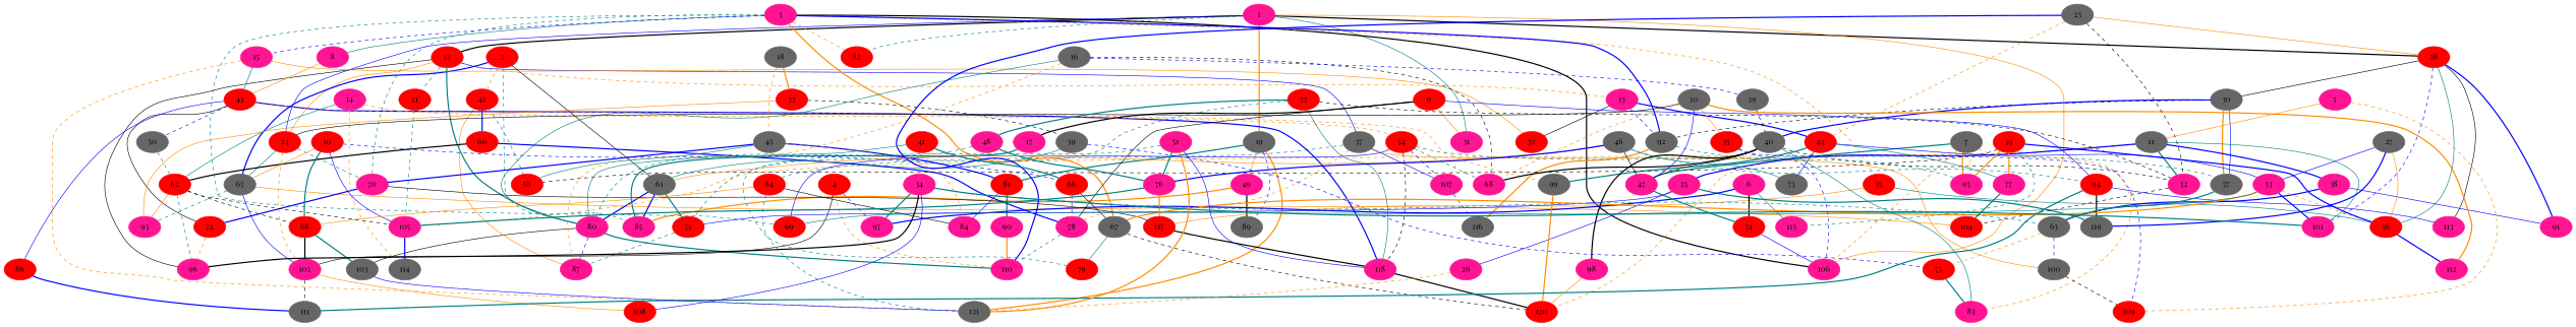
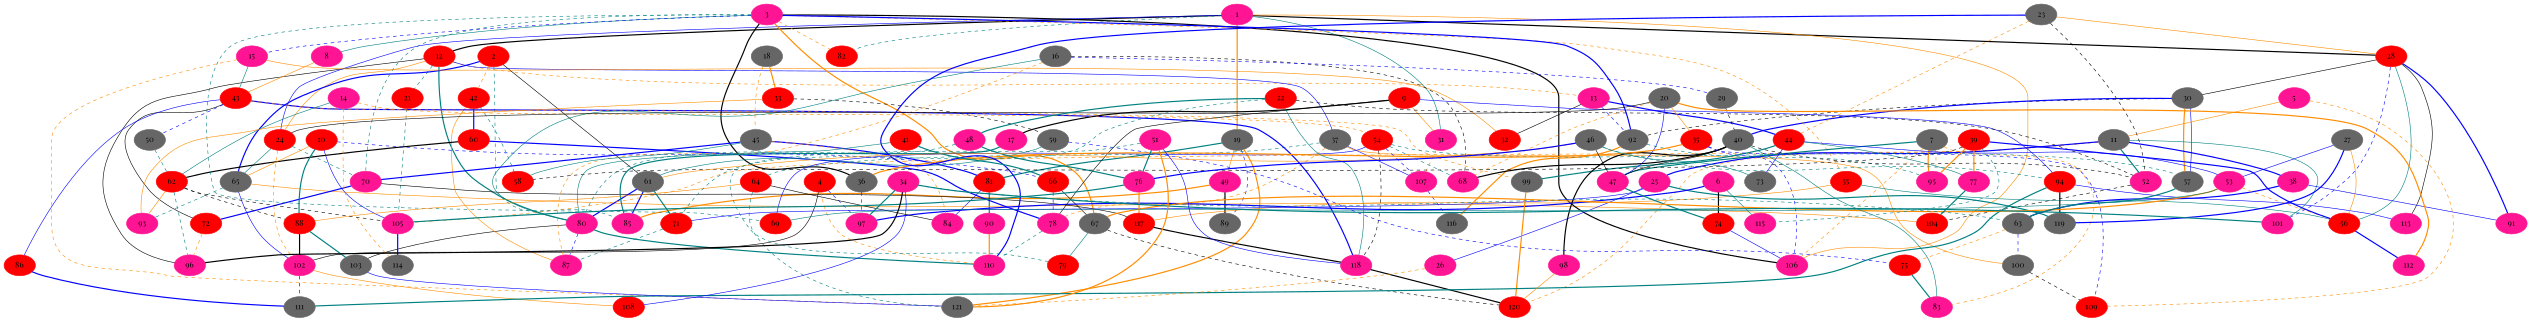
  graph {
    fontname="Playfair Display"
    node [color=deeppink fontname="Playfair Display" style=filled]
    edge [color=teal fontname="Playfair Display" style=dashed]
    12 [color=red]
    1
    19 [color=gray40]
    24 [color=red]
    28 [color=red]
    31
    82 [color=red]
    106
    13
    21 [color=red]
    37 [color=gray40]
    80
    96
    121 [color=gray40]
    49
    81 [color=red]
    89 [color=gray40]
    65 [color=gray40]
    70
    102
    101
    56 [color=red]
    30 [color=gray40]
    91
    113
    107
    2 [color=red]
    42 [color=red]
    61 [color=gray40]
    85
    87
    58 [color=red]
    60 [color=red]
    71 [color=red]
    93
    104 [color=red]
    3
    8
    15
+   36 [color=gray40]
    55 [color=red]
    67 [color=gray40]
    69 [color=red]
    92 [color=gray40]
    43 [color=red]
    32 [color=red]
    97
    117 [color=red]
    120 [color=red]
    79 [color=red]
    72 [color=red]
    95
    116 [color=gray40]
    4 [color=red]
    110
    108 [color=red]
    111 [color=gray40]
    11 [color=gray40]
    5
    109 [color=red]
    105
    25
    38
    52
    6
    74 [color=red]
    115
    7 [color=gray40]
    47
    83
    118
    50 [color=gray40]
    86 [color=red]
    99 [color=gray40]
    9 [color=red]
    17
    78
    94 [color=red]
    119 [color=gray40]
    10 [color=red]
    66 [color=red]
    88 [color=red]
    103 [color=gray40]
    114 [color=gray40]
    26
    63 [color=gray40]
    44 [color=red]
    64 [color=red]
    100 [color=gray40]
    53
    77
    73 [color=gray40]
    54 [color=red]
    14
    62 [color=red]
    68
    57 [color=gray40]
    16 [color=gray40]
    29 [color=gray40]
    40 [color=gray40]
    18 [color=gray40]
    33 [color=red]
    45 [color=gray40]
    59 [color=gray40]
    84
    90
    20 [color=gray40]
    35 [color=red]
    112
    22 [color=red]
    48
    76
    23 [color=gray40]
    27 [color=gray40]
    98
    75 [color=red]
    34
    39 [color=red]
    41 [color=red]
    46 [color=gray40]
    51
    12 -- 24 [color=darkorange style=solid]
    12 -- 13 [color=darkorange]
    12 -- 21
    12 -- 37 [color=blue style=solid]
    12 -- 80 [style=bold]
    12 -- 96 [color=black style=solid]
    1 -- 12 [color=black style=bold]
    1 -- 19 [color=darkorange style=bold]
    1 -- 24 [color=blue style=solid]
    1 -- 28 [color=black style=bold]
    1 -- 31 [style=solid]
    1 -- 82
    1 -- 106 [color=darkorange style=solid]
    19 -- 121 [color=darkorange style=bold]
    19 -- 49 [color=darkorange style=solid]
    19 -- 81 [style=bold]
    19 -- 89 [color=blue]
    24 -- 65 [style=solid]
    24 -- 70
    24 -- 102 [color=darkorange]
    28 -- 101 [color=blue]
    28 -- 56 [style=solid]
    28 -- 30 [color=black style=solid]
    28 -- 91 [color=blue style=bold]
    28 -- 113 [color=black style=solid]
    31 -- 107 [color=darkorange]
    13 -- 92 [color=blue]
    13 -- 32 [color=black style=solid]
    13 -- 44 [color=blue style=bold]
    21 -- 105
    37 -- 107 [color=blue style=solid]
    37 -- 78 [color=darkorange]
    37 -- 64
    37 -- 100 [color=darkorange style=solid]
    80 -- 87 [color=blue]
    80 -- 110 [style=bold]
    80 -- 103 [color=black style=solid]
    49 -- 89 [color=black style=bold]
    49 -- 85 [color=darkorange style=bold]
    81 -- 84 [color=blue style=solid]
    81 -- 90 [style=bold]
    65 -- 102 [color=blue style=solid]
    65 -- 93
    65 -- 104 [color=darkorange style=solid]
    70 -- 117 [color=black style=solid]
    70 -- 72 [color=blue style=bold]
    102 -- 108 [color=darkorange style=solid]
    102 -- 111 [color=black]
    56 -- 112 [color=blue style=bold]
    30 -- 92 [color=black]
    30 -- 57 [color=darkorange style=bold]
    30 -- 57 [color=blue style=solid]
    30 -- 40 [color=blue style=bold]
    107 -- 116 [color=blue]
    2 -- 65 [color=blue style=bold]
    2 -- 42 [color=darkorange]
    2 -- 61 [color=black style=solid]
    2 -- 85
    42 -- 87 [color=darkorange style=solid]
    42 -- 58
    42 -- 60 [color=blue style=bold]
    61 -- 80 [color=blue style=bold]
    61 -- 85 [color=blue style=bold]
    61 -- 71 [style=bold]
    60 -- 78 [color=blue style=bold]
    60 -- 62 [color=black style=bold]
    71 -- 87
    3 -- 82 [color=darkorange]
    3 -- 106 [color=black style=bold]
    3 -- 70
    3 -- 8 [style=solid]
    3 -- 15 [color=blue]
+   3 -- 36 [color=black style=bold]
    3 -- 55 [color=darkorange]
    3 -- 67 [color=darkorange style=bold]
    3 -- 69
    3 -- 92 [color=blue style=bold]
    8 -- 43 [color=darkorange style=solid]
    15 -- 121 [color=darkorange]
    15 -- 43 [style=solid]
    15 -- 32 [color=darkorange style=solid]
+   36 -- 97 [color=blue]
    55 -- 56 [style=solid]
    55 -- 117 [color=darkorange style=solid]
    67 -- 120 [color=black]
    67 -- 79 [style=solid]
    92 -- 95
    92 -- 116 [color=darkorange style=bold]
    43 -- 72 [color=black style=solid]
    43 -- 118 [color=blue style=bold]
    43 -- 50 [color=blue]
    43 -- 86 [color=blue style=solid]
    43 -- 99 [color=darkorange]
    117 -- 118 [color=black style=bold]
    72 -- 96 [color=darkorange]
    4 -- 102 [color=black style=solid]
    4 -- 97 [color=blue]
    4 -- 110 [color=darkorange]
    11 -- 101 [style=solid]
    11 -- 120 [color=darkorange]
    11 -- 105 [color=darkorange]
    11 -- 25 [color=blue style=bold]
    11 -- 38 [color=blue style=bold]
    11 -- 52 [style=bold]
    5 -- 11 [color=darkorange style=solid]
    5 -- 109 [color=darkorange]
    105 -- 114 [color=blue style=bold]
    25 -- 71 [color=blue style=solid]
    25 -- 119 [style=bold]
    25 -- 26 [color=blue style=solid]
    38 -- 91 [color=blue style=solid]
    38 -- 63 [color=blue style=bold]
    52 -- 104 [color=black]
    6 -- 97 [color=blue style=bold]
    6 -- 74 [color=black style=bold]
    6 -- 115 [style=solid]
    74 -- 106 [color=blue style=solid]
    7 -- 106 [color=darkorange]
    7 -- 95 [color=darkorange style=bold]
    7 -- 95 [color=darkorange]
    7 -- 47 [style=bold]
    7 -- 83 [color=darkorange]
    47 -- 74 [style=bold]
    118 -- 120 [color=black style=bold]
    50 -- 62
    86 -- 111 [color=blue style=bold]
    99 -- 120 [color=darkorange style=bold]
    9 -- 31 [color=darkorange style=solid]
    9 -- 17 [color=black style=bold]
    9 -- 78 [color=black style=solid]
    9 -- 94 [color=blue style=solid]
    17 -- 85 [style=bold]
    78 -- 110
    94 -- 113 [color=blue style=solid]
    94 -- 111 [style=bold]
    94 -- 119 [color=black style=bold]
    10 -- 65 [color=darkorange style=solid]
    10 -- 105 [color=blue style=solid]
    10 -- 66 [color=blue]
    10 -- 88 [style=bold]
    66 -- 67 [color=black style=solid]
    66 -- 78 [color=blue]
    88 -- 102 [color=black style=bold]
    88 -- 103 [style=bold]
    103 -- 121 [color=blue style=solid]
    26 -- 121 [color=darkorange]
    63 -- 100 [color=blue]
    63 -- 75 [color=darkorange]
    44 -- 99 [style=bold]
    44 -- 53 [color=blue style=solid]
    44 -- 77 [style=solid]
    44 -- 73 [color=blue style=solid]
    64 -- 121
    64 -- 88 [color=darkorange style=solid]
    64 -- 84 [color=black style=solid]
    100 -- 109 [color=black]
-   53 -- 101 [color=blue style=bold]
    53 -- 56 [color=darkorange]
    53 -- 67 [color=darkorange style=bold]
    53 -- 69 [style=solid]
    77 -- 104 [style=bold]
    54 -- 107 [color=blue]
    54 -- 69 [color=blue style=solid]
    54 -- 118 [color=black]
    54 -- 68
    54 -- 57
    14 -- 114 [color=darkorange]
    14 -- 54 [color=darkorange]
    14 -- 62 [style=solid]
    62 -- 96
    62 -- 93 [color=darkorange style=solid]
    62 -- 105 [color=black]
    62 -- 88 [color=black]
    57 -- 63 [style=bold]
    16 -- 80 [style=solid]
    16 -- 87 [color=darkorange]
    16 -- 68 [color=black]
    16 -- 29 [color=blue]
    29 -- 40 [color=black]
    40 -- 52 [color=black]
    40 -- 47 [color=black style=solid]
    40 -- 83 [style=solid]
    40 -- 68 [color=black style=bold]
    40 -- 98 [color=black style=bold]
    18 -- 33 [color=darkorange style=bold]
    18 -- 45 [color=darkorange]
    33 -- 93 [color=darkorange style=solid]
    33 -- 59 [color=black]
    45 -- 81 [color=blue style=bold]
    45 -- 70 [color=blue style=bold]
    45 -- 58 [style=solid]
    45 -- 84 [color=darkorange]
    59 -- 61 [style=solid]
    59 -- 75 [color=blue]
    90 -- 110 [color=darkorange style=bold]
    20 -- 24 [color=black style=solid]
    20 -- 47 [color=blue style=solid]
    20 -- 68 [color=darkorange]
    20 -- 35 [color=darkorange style=solid]
    20 -- 112 [color=darkorange style=bold]
    35 -- 106 [color=blue]
+   35 -- 36 [color=darkorange style=bold]
    35 -- 109 [color=blue]
    22 -- 71
    22 -- 52 [color=black]
    22 -- 118 [style=solid]
    22 -- 48 [style=bold]
    48 -- 80
    48 -- 76 [style=bold]
    76 -- 117 [color=darkorange style=bold]
    76 -- 105 [style=bold]
    23 -- 28 [color=darkorange style=solid]
    23 -- 110 [color=blue style=bold]
    23 -- 52 [color=black]
    23 -- 44 [color=darkorange]
    27 -- 56 [color=darkorange style=solid]
    27 -- 119 [color=blue style=bold]
    27 -- 53 [color=blue style=solid]
    98 -- 120 [color=darkorange style=solid]
    75 -- 83 [style=bold]
    34 -- 96 [color=black style=bold]
    34 -- 101 [style=bold]
    34 -- 97 [style=bold]
    34 -- 108 [color=blue style=solid]
    34 -- 63
    39 -- 56 [color=blue style=bold]
    39 -- 58 [color=black]
    39 -- 95 [color=darkorange style=bold]
    39 -- 115
    39 -- 77 [color=darkorange style=bold]
    41 -- 80 [style=solid]
    41 -- 66 [style=bold]
    46 -- 61 [color=darkorange style=solid]
    46 -- 47 [color=black style=solid]
    46 -- 94
    46 -- 73 [style=solid]
    46 -- 76 [color=blue style=bold]
    51 -- 121 [color=darkorange style=bold]
    51 -- 79
    51 -- 118 [color=blue style=solid]
    51 -- 76 [style=bold]
  }
